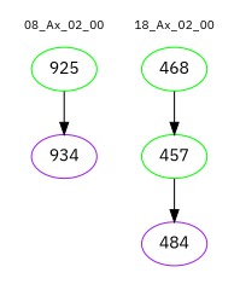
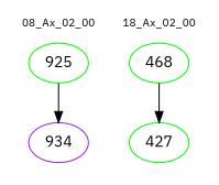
  digraph {
    fontname="IBM Plex Sans"
    node [color=green fontname="IBM Plex Sans"]
    edge [color=black fontname="IBM Plex Sans"]
    n1 [label=925]
    n2 [color=purple label=934]
    n3 [label=468]
-   n4 [label=457]
-   n5 [color=purple label=484]
+   n4 [label=427]
    subgraph cluster_1 {
      color=white
      fontsize=10
      label="08_Ax_02_00"
      n1
      n2
    }
    subgraph cluster_2 {
      color=white
      fontsize=10
      label="18_Ax_02_00"
      n3
      n4
-     n5
    }
    n1 -> n2
    n3 -> n4
-   n4 -> n5
  }
